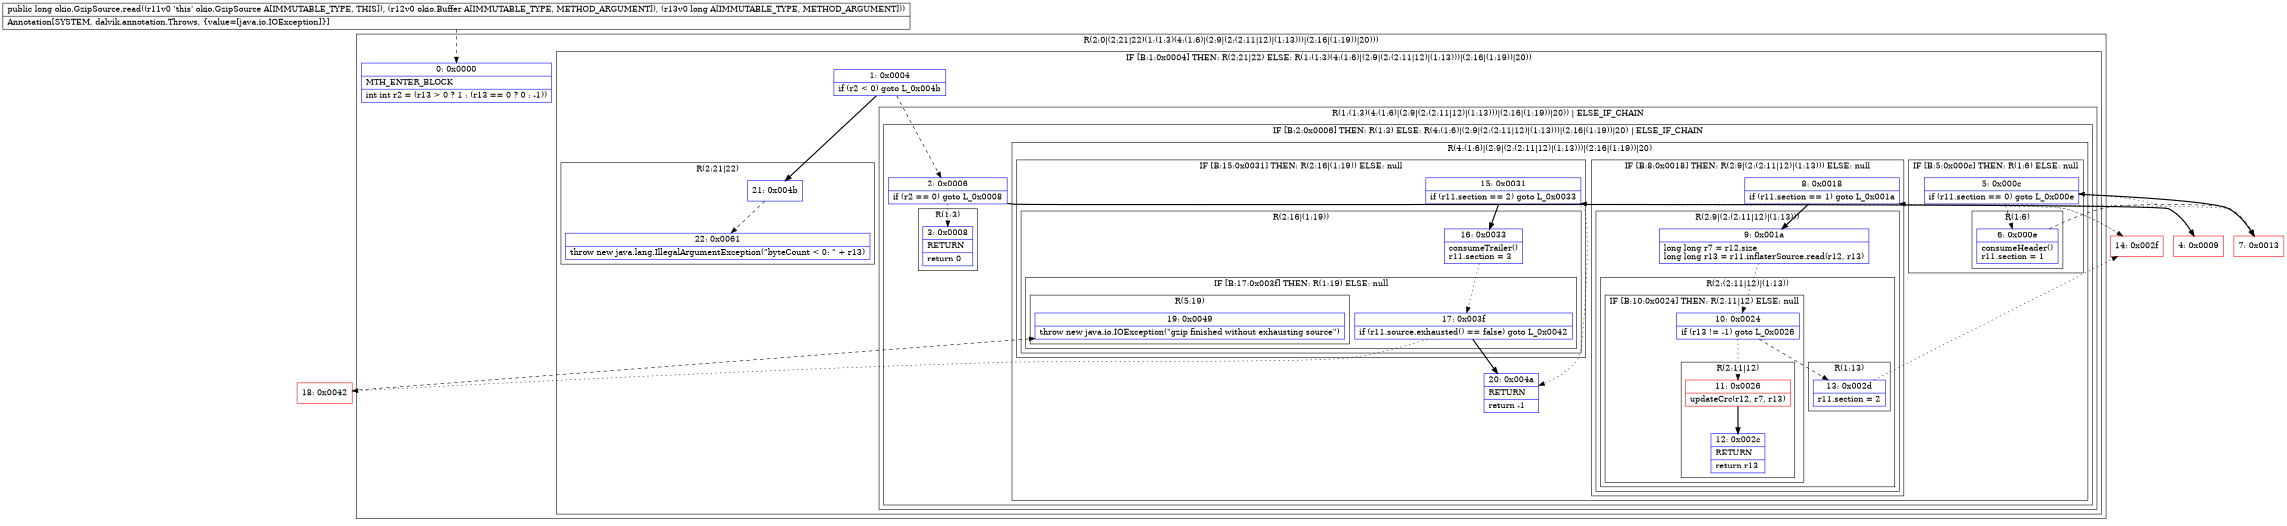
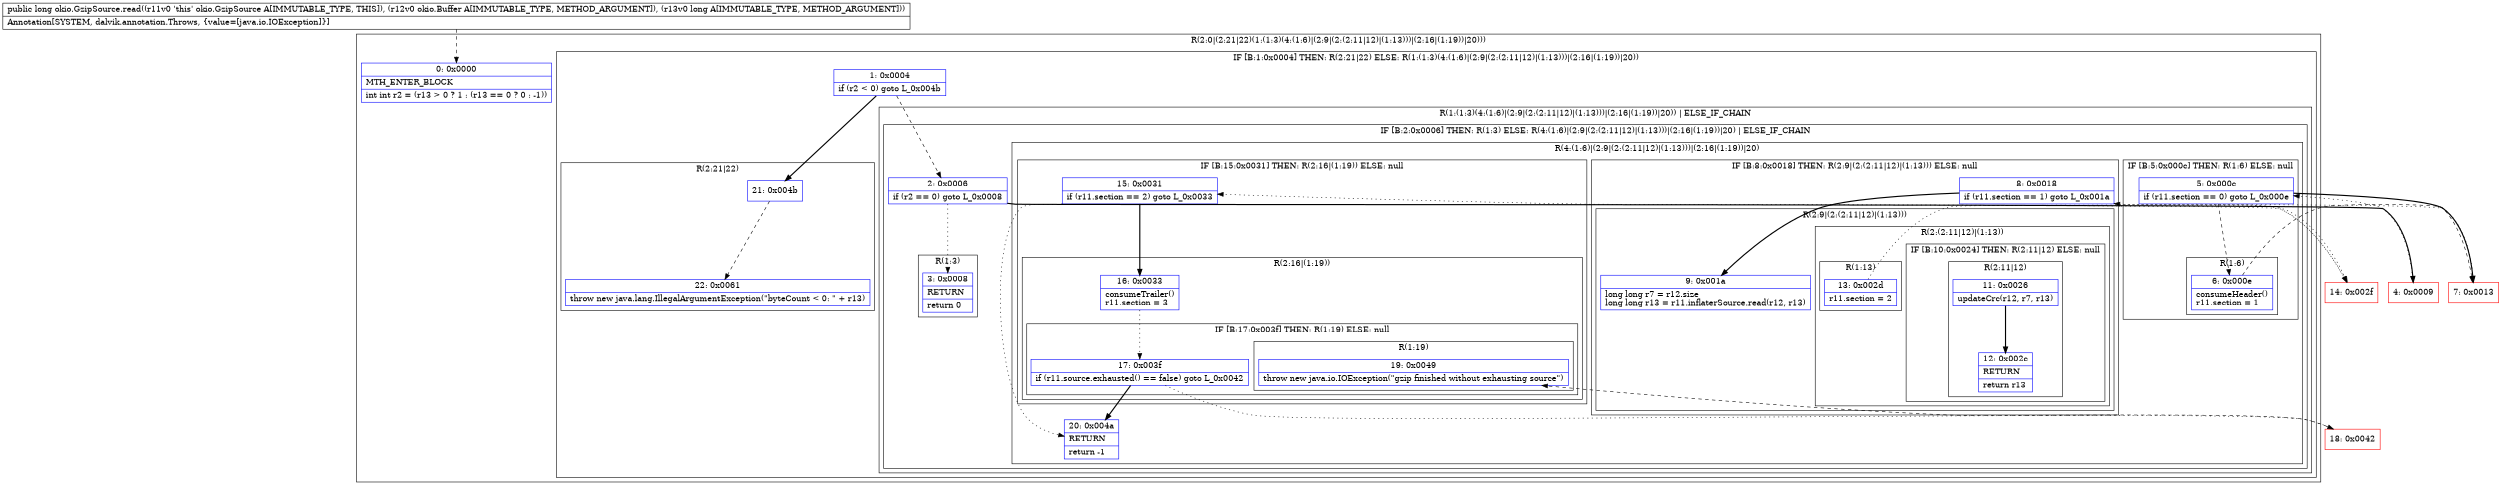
  digraph {
    node [color=blue shape=record]
    edge [style=dotted]
    n1 [label="{21\:\ 0x004b}"]
    n2 [label="{22\:\ 0x0061|throw new java.lang.IllegalArgumentException(\"byteCount \< 0: \" + r13)\l}"]
    n3 [label="{3\:\ 0x0008|RETURN\l|return 0\l}"]
    n4 [label="{6\:\ 0x000e|consumeHeader()\lr11.section = 1\l}"]
    n5 [label="{5\:\ 0x000c|if (r11.section == 0) goto L_0x000e\l}"]
-   n6 [color=red label="{11\:\ 0x0026|updateCrc(r12, r7, r13)\l}"]
+   n6 [label="{11\:\ 0x0026|updateCrc(r12, r7, r13)\l}"]
    n7 [label="{12\:\ 0x002c|RETURN\l|return r13\l}"]
-   n8 [label="{10\:\ 0x0024|if (r13 != \-1) goto L_0x0026\l}"]
    n9 [label="{13\:\ 0x002d|r11.section = 2\l}"]
    n10 [label="{9\:\ 0x001a|long long r7 = r12.size\llong long r13 = r11.inflaterSource.read(r12, r13)\l}"]
    n11 [label="{8\:\ 0x0018|if (r11.section == 1) goto L_0x001a\l}"]
    n12 [label="{19\:\ 0x0049|throw new java.io.IOException(\"gzip finished without exhausting source\")\l}"]
    n13 [label="{17\:\ 0x003f|if (r11.source.exhausted() == false) goto L_0x0042\l}"]
    n14 [label="{16\:\ 0x0033|consumeTrailer()\lr11.section = 3\l}"]
    n15 [label="{15\:\ 0x0031|if (r11.section == 2) goto L_0x0033\l}"]
    n16 [label="{20\:\ 0x004a|RETURN\l|return \-1\l}"]
    n17 [label="{2\:\ 0x0006|if (r2 == 0) goto L_0x0008\l}"]
    n18 [label="{1\:\ 0x0004|if (r2 \< 0) goto L_0x004b\l}"]
    n19 [label="{0\:\ 0x0000|MTH_ENTER_BLOCK\l|int int r2 = (r13 \> 0 ? 1 : (r13 == 0 ? 0 : \-1))\l}"]
    n20 [color=red label="{7\:\ 0x0013}"]
    n21 [color=red label="{14\:\ 0x002f}"]
    n22 [color=red label="{18\:\ 0x0042}"]
    n23 [color=red label="{4\:\ 0x0009}"]
    n24 [label="{public long okio.GzipSource.read((r11v0 'this' okio.GzipSource A[IMMUTABLE_TYPE, THIS]), (r12v0 okio.Buffer A[IMMUTABLE_TYPE, METHOD_ARGUMENT]), (r13v0 long A[IMMUTABLE_TYPE, METHOD_ARGUMENT]))  | Annotation[SYSTEM, dalvik.annotation.Throws, \{value=[java.io.IOException]\}]\l}" color=""]
    subgraph cluster_1 {
      label="R(2:0|(2:21|22)(1:(1:3)(4:(1:6)|(2:9|(2:(2:11|12)|(1:13)))|(2:16|(1:19))|20)))"
      n19
      subgraph cluster_2 {
        label="IF [B:1:0x0004] THEN: R(2:21|22) ELSE: R(1:(1:3)(4:(1:6)|(2:9|(2:(2:11|12)|(1:13)))|(2:16|(1:19))|20))"
        n18
        subgraph cluster_3 {
          label="R(2:21|22)"
          n1
          n2
        }
        subgraph cluster_4 {
          label="R(1:(1:3)(4:(1:6)|(2:9|(2:(2:11|12)|(1:13)))|(2:16|(1:19))|20)) | ELSE_IF_CHAIN\l"
          subgraph cluster_5 {
            label="IF [B:2:0x0006] THEN: R(1:3) ELSE: R(4:(1:6)|(2:9|(2:(2:11|12)|(1:13)))|(2:16|(1:19))|20) | ELSE_IF_CHAIN\l"
            n17
            subgraph cluster_6 {
              label="R(1:3)"
              n3
            }
            subgraph cluster_7 {
              label="R(4:(1:6)|(2:9|(2:(2:11|12)|(1:13)))|(2:16|(1:19))|20)"
              n16
              subgraph cluster_8 {
                label="IF [B:5:0x000c] THEN: R(1:6) ELSE: null"
                n5
                subgraph cluster_9 {
                  label="R(1:6)"
                  n4
                }
              }
              subgraph cluster_10 {
                label="IF [B:8:0x0018] THEN: R(2:9|(2:(2:11|12)|(1:13))) ELSE: null"
                n11
                subgraph cluster_11 {
                  label="R(2:9|(2:(2:11|12)|(1:13)))"
                  n10
                  subgraph cluster_12 {
                    label="R(2:(2:11|12)|(1:13))"
                    subgraph cluster_13 {
                      label="IF [B:10:0x0024] THEN: R(2:11|12) ELSE: null"
-                     n8
                      subgraph cluster_14 {
                        label="R(2:11|12)"
                        n6
                        n7
                      }
                    }
                    subgraph cluster_15 {
                      label="R(1:13)"
                      n9
                    }
                  }
                }
              }
              subgraph cluster_16 {
                label="IF [B:15:0x0031] THEN: R(2:16|(1:19)) ELSE: null"
                n15
                subgraph cluster_17 {
                  label="R(2:16|(1:19))"
                  n14
                  subgraph cluster_18 {
                    label="IF [B:17:0x003f] THEN: R(1:19) ELSE: null"
                    n13
                    subgraph cluster_19 {
-                     label="R(5:19)"
+                     label="R(1:19)"
                      n12
                    }
                  }
                }
              }
            }
          }
        }
      }
    }
    n1 -> n2 [style=dashed]
    n4 -> n20 [style=dashed]
    n5 -> n4 [style=dashed]
    n5 -> n20 [style=bold]
    n6 -> n7 [style=bold]
-   n8 -> n6
-   n8 -> n9 [style=dashed]
    n9 -> n21
-   n10 -> n8
    n11 -> n10 [style=bold]
    n11 -> n21
    n13 -> n16 [style=bold]
    n13 -> n22
    n14 -> n13
    n15 -> n14 [style=bold]
    n15 -> n16
    n17 -> n3
    n17 -> n23 [style=bold]
    n18 -> n1 [style=bold]
    n18 -> n17 [style=dashed]
    n20 -> n11
    n21 -> n15
    n22 -> n12 [style=dashed]
    n23 -> n5
    n24 -> n19 [style=dashed]
  }
